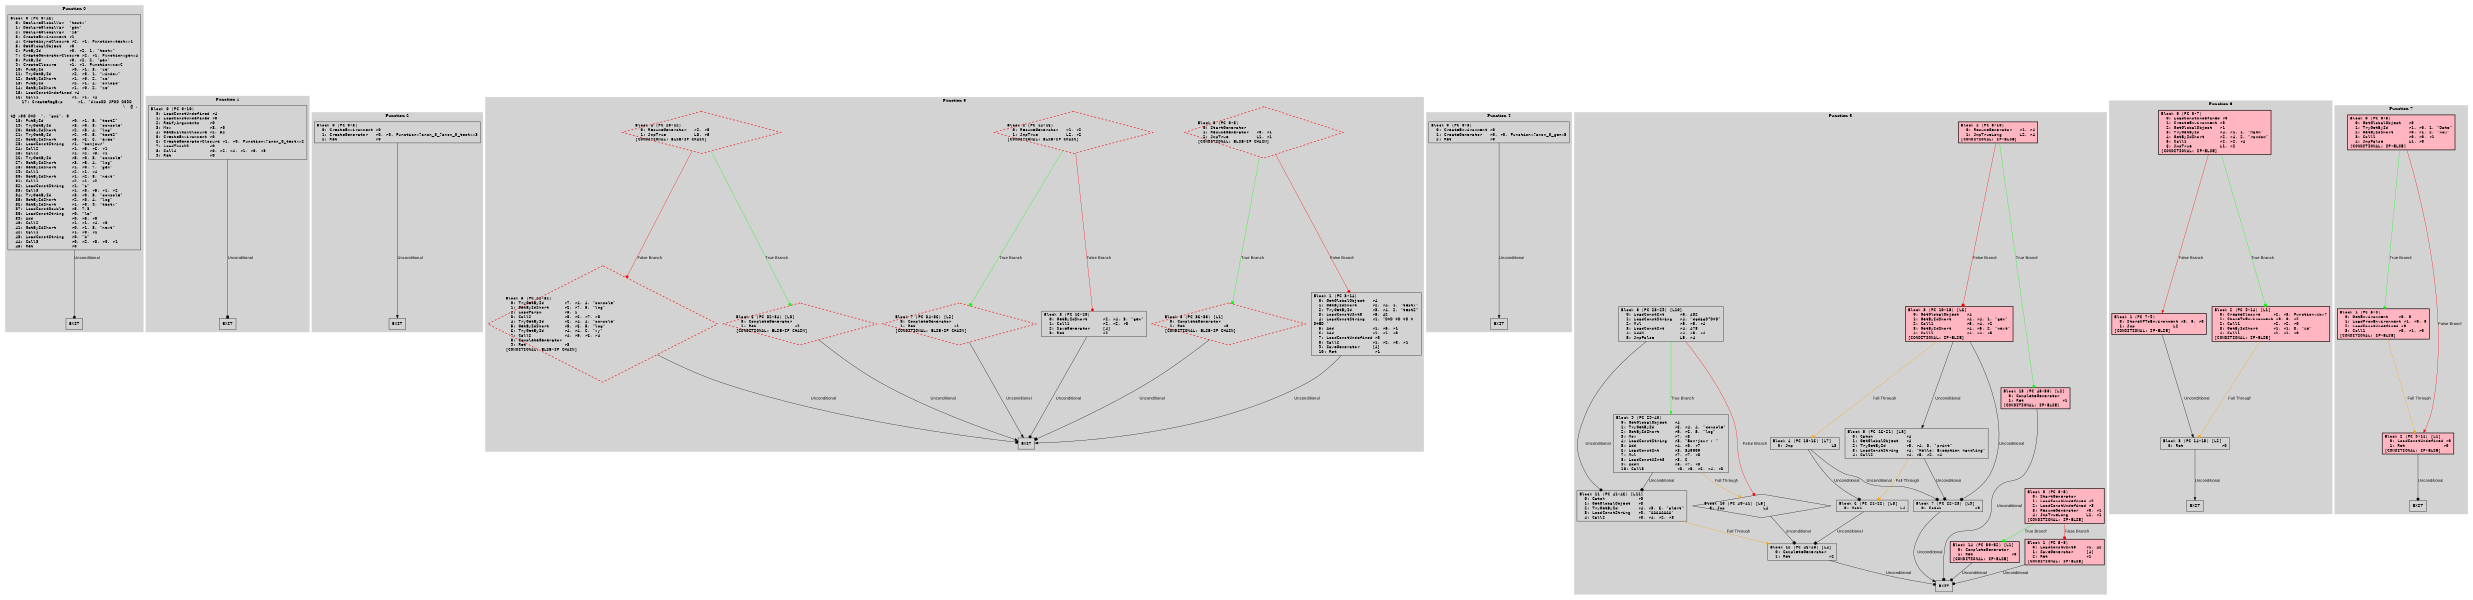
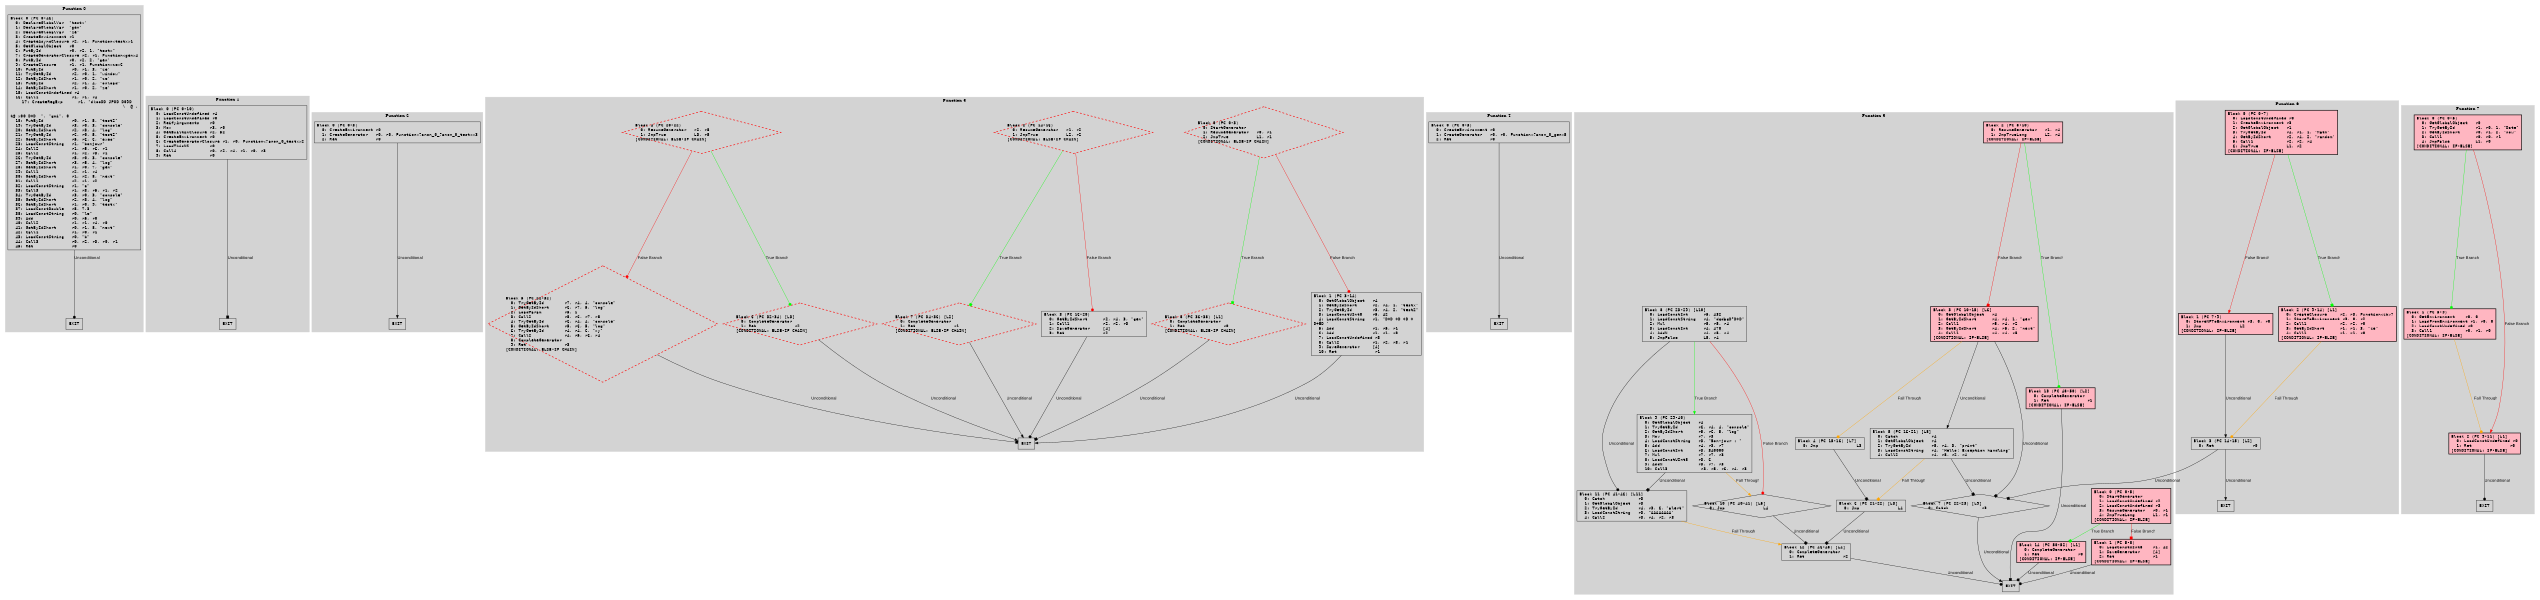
  digraph {
    rankdir=TB
    node [fontname=monospace shape=box style=filled]
    edge [arrowhead=box color=black fontname=Arial]
    n1 [label="Block 0 (PC 0-46)\l  0: DeclareGlobalVar  \"testx\"\l  1: DeclareGlobalVar  \"gen\"\l  2: DeclareGlobalVar  \"ze\"\l  3: CreateEnvironment r1\l  4: CreateAsyncClosure r2, r1, Function<testx>1\l  5: GetGlobalObject   r0\l  6: PutById           r0, r2, 1, \"testx\"\l  7: CreateGeneratorClosure r2, r1, Function<gen>4\l  8: PutById           r0, r2, 2, \"gen\"\l  9: CreateClosure     r1, r1, Function<ze>6\l  10: PutById           r0, r1, 3, \"ze\"\l  11: TryGetById        r2, r0, 1, \"window\"\l  12: GetByIdShort      r1, r0, 2, \"ze\"\l  13: PutById           r2, r1, 4, \"onload\"\l  14: GetByIdShort      r1, r0, 2, \"ze\"\l  15: LoadConstUndefined r4\l  16: Call1             r1, r1, r4\l  17: CreateRegExp      r1, \"dkooDD JPOD D09D\n\\  @ .\r\n\t@ \x00 D+D  \", \"gmi\", 0\l  18: PutById           r0, r1, 5, \"test2\"\l  19: TryGetById        r3, r0, 3, \"console\"\l  20: GetByIdShort      r2, r3, 4, \"log\"\l  21: TryGetById        r6, r0, 5, \"test2\"\l  22: GetByIdShort      r5, r6, 6, \"exec\"\l  23: LoadConstString   r1, \"bonjour\"\l  24: Call2             r1, r5, r6, r1\l  25: Call2             r1, r2, r3, r1\l  26: TryGetById        r5, r0, 3, \"console\"\l  27: GetByIdShort      r3, r5, 4, \"log\"\l  28: GetByIdShort      r1, r0, 7, \"gen\"\l  29: Call1             r2, r1, r4\l  30: GetByIdShort      r1, r2, 8, \"next\"\l  31: Call1             r2, r1, r2\l  32: LoadConstString   r1, \"a\"\l  33: Call3             r1, r3, r5, r1, r2\l  34: TryGetById        r3, r0, 3, \"console\"\l  35: GetByIdShort      r2, r3, 4, \"log\"\l  36: GetByIdShort      r1, r0, 9, \"testx\"\l  37: LoadConstDouble   r5, 7.3\l  38: LoadConstString   r0, \"le\"\l  39: Add               r0, r5, r0\l  40: Call2             r1, r1, r4, r0\l  41: GetByIdShort      r0, r1, 8, \"next\"\l  42: Call1             r1, r0, r1\l  43: LoadConstString   r0, \"b\"\l  44: Call3             r0, r2, r3, r0, r1\l  45: Ret               r0\l" style=""]
    n2 [fillcolor=lightgray label=EXIT]
    n3 [label="Block 0 (PC 0-10)\l  0: LoadConstUndefined r4\l  1: LoadConstUndefined r0\l  2: ReifyArguments    r0\l  3: Mov               r3, r0\l  4: GetBuiltinClosure r2, 52\l  5: CreateEnvironment r0\l  6: CreateGeneratorClosure r1, r0, Function<?anon_0_testx>2\l  7: LoadThisNS        r0\l  8: Call4             r0, r2, r4, r1, r0, r3\l  9: Ret               r0\l" style=""]
    n4 [fillcolor=lightgray label=EXIT]
    n5 [label="Block 0 (PC 0-3)\l  0: CreateEnvironment r0\l  1: CreateGenerator   r0, r0, Function<?anon_0_?anon_0_testx>3\l  2: Ret               r0\l" style=""]
    n6 [fillcolor=lightgray label=EXIT]
    n7 [color=red fillcolor=lightcoral label="Block 0 (PC 0-3)\l  0: StartGenerator    \l  1: ResumeGenerator   r0, r1\l  2: JmpTrue           L1, r1\l[CONDITIONAL: ELSE-IF CHAIN]\l" penwidth=2 shape=diamond style=dashed]
    n8 [label="Block 1 (PC 3-14)\l  0: GetGlobalObject   r4\l  1: GetByIdShort      r2, r4, 1, \"testx\"\l  2: TryGetById        r3, r4, 2, \"test2\"\l  3: LoadConstUInt8    r5, 42\l  4: LoadConstString   r1, \"D+D +D +D +\lD+ÉD \"\l  5: Add               r1, r5, r1\l  6: Add               r1, r1, r3\l  7: LoadConstUndefined r3\l  8: Call2             r1, r2, r3, r1\l  9: SaveGenerator     [4]\l  10: Ret               r1\l" style=""]
    n9 [color=red fillcolor=lightcoral label="Block 8 (PC 36-38) [L1]\l  0: CompleteGenerator \l  1: Ret               r0\l[CONDITIONAL: ELSE-IF CHAIN]\l" penwidth=2 shape=diamond style=dashed]
    n10 [fillcolor=lightgray label=EXIT]
    n11 [color=red fillcolor=lightcoral label="Block 2 (PC 14-16)\l  0: ResumeGenerator   r1, r2\l  1: JmpTrue           L2, r2\l[CONDITIONAL: ELSE-IF CHAIN]\l" penwidth=2 shape=diamond style=dashed]
    n12 [label="Block 3 (PC 16-20)\l  0: GetByIdShort      r2, r4, 3, \"gen\"\l  1: Call1             r2, r2, r3\l  2: SaveGenerator     [4]\l  3: Ret               r2\l" style=""]
    n13 [color=red fillcolor=lightcoral label="Block 7 (PC 34-36) [L2]\l  0: CompleteGenerator \l  1: Ret               r1\l[CONDITIONAL: ELSE-IF CHAIN]\l" penwidth=2 shape=diamond style=dashed]
    n14 [color=red fillcolor=lightcoral label="Block 4 (PC 20-22)\l  0: ResumeGenerator   r2, r5\l  1: JmpTrue           L3, r5\l[CONDITIONAL: ELSE-IF CHAIN]\l" penwidth=2 shape=diamond style=dashed]
    n15 [color=red fillcolor=lightcoral label="Block 5 (PC 22-32)\l  0: TryGetById        r7, r4, 4, \"console\"\l  1: GetByIdShort      r6, r7, 5, \"log\"\l  2: LoadParam         r5, 1\l  3: Call2             r5, r6, r7, r5\l  4: TryGetById        r6, r4, 4, \"console\"\l  5: GetByIdShort      r5, r6, 5, \"log\"\l  6: TryGetById        r4, r4, 6, \"xy\"\l  7: Call2             r4, r5, r6, r4\l  8: CompleteGenerator \l  9: Ret               r3\l[CONDITIONAL: ELSE-IF CHAIN]\l" penwidth=2 shape=diamond style=dashed]
    n16 [color=red fillcolor=lightcoral label="Block 6 (PC 32-34) [L3]\l  0: CompleteGenerator \l  1: Ret               r2\l[CONDITIONAL: ELSE-IF CHAIN]\l" penwidth=2 shape=diamond style=dashed]
    n17 [label="Block 0 (PC 0-3)\l  0: CreateEnvironment r0\l  1: CreateGenerator   r0, r0, Function<?anon_0_gen>5\l  2: Ret               r0\l" style=""]
    n18 [fillcolor=lightgray label=EXIT]
    n19 [color=black fillcolor=lightpink label="Block 0 (PC 0-5)\l  0: StartGenerator    \l  1: LoadConstUndefined r2\l  2: LoadConstUndefined r3\l  3: ResumeGenerator   r0, r1\l  4: JmpTrueLong       L1, r1\l[CONDITIONAL: IF-ELSE]\l" penwidth=2]
    n20 [color=black fillcolor=lightpink label="Block 1 (PC 5-8)\l  0: LoadConstUInt8    r1, 42\l  1: SaveGenerator     [4]\l  2: Ret               r1\l[CONDITIONAL: IF-ELSE]\l" penwidth=2]
    n21 [color=black fillcolor=lightpink label="Block 14 (PC 50-52) [L1]\l  0: CompleteGenerator \l  1: Ret               r0\l[CONDITIONAL: IF-ELSE]\l" penwidth=2]
    n22 [fillcolor=lightgray label=EXIT]
    n23 [color=black fillcolor=lightpink label="Block 2 (PC 8-10)\l  0: ResumeGenerator   r1, r4\l  1: JmpTrueLong       L2, r4\l[CONDITIONAL: IF-ELSE]\l" penwidth=2]
    n24 [color=black fillcolor=lightpink label="Block 3 (PC 10-15) [L6]\l  0: GetGlobalObject   r4\l  1: GetByIdShort      r4, r4, 1, \"gen\"\l  2: Call1             r5, r4, r2\l  3: GetByIdShort      r4, r5, 2, \"next\"\l  4: Call1             r4, r4, r5\l[CONDITIONAL: IF-ELSE]\l" penwidth=2]
    n25 [color=black fillcolor=lightpink label="Block 13 (PC 48-50) [L2]\l  0: CompleteGenerator \l  1: Ret               r1\l[CONDITIONAL: IF-ELSE]\l" penwidth=2]
    n26 [label="Block 4 (PC 15-16) [L7]\l  0: Jmp               L3\l" style=""]
    n27 [label="Block 5 (PC 16-21) [L8]\l  0: Catch             r4\l  1: GetGlobalObject   r4\l  2: TryGetById        r5, r4, 3, \"print\"\l  3: LoadConstString   r4, \"Hello! Exception handling\"\l  4: Call2             r4, r5, r2, r4\l" style=""]
-   n28 [label="Block 7 (PC 22-23) [L9]\l  0: Catch             r3\l" style=""]
-   n29 [label="Block 6 (PC 21-22) [L3]\l  0: Math               L4\l" style=""]
+   n28 [label="Block 7 (PC 22-23) [L9]\l  0: Catch             r3\l" shape=diamond style=""]
+   n29 [label="Block 6 (PC 21-22) [L3]\l  0: Jmp               L4\l" style=""]
    n30 [label="Block 12 (PC 46-48) [L4]\l  0: CompleteGenerator \l  1: Ret               r2\l" style=""]
    n31 [label="Block 8 (PC 23-29) [L10]\l  0: LoadConstInt      r5, 432\l  1: LoadConstString   r4, \"dçdàçD°D+D\"\l  2: Mul               r5, r5, r4\l  3: LoadConstInt      r4, 478\l  4: AddN              r4, r5, r4\l  5: JmpFalse          L5, r4\l" style=""]
    n32 [label="Block 9 (PC 29-40)\l  0: GetGlobalObject   r4\l  1: TryGetById        r6, r4, 4, \"console\"\l  2: GetByIdShort      r5, r6, 5, \"log\"\l  3: Mov               r7, r3\l  4: LoadConstString   r3, \"Bon-jour : \"\l  5: Add               r4, r3, r7\l  6: LoadConstInt      r3, 340000\l  7: Mul               r7, r7, r3\l  8: LoadConstUInt8    r3, 6\l  9: AddN              r3, r7, r3\l  10: Call3             r3, r5, r6, r4, r3\l" style=""]
    n33 [label="Block 10 (PC 40-41) [L5]\l  0: Jmp               L4\l" shape=diamond style=""]
    n34 [label="Block 11 (PC 41-46) [L11]\l  0: Catch             r3\l  1: GetGlobalObject   r3\l  2: TryGetById        r4, r3, 6, \"alert\"\l  3: LoadConstString   r3, \"AAAAAAAA\"\l  4: Call2             r3, r4, r2, r3\l" style=""]
    n35 [color=black fillcolor=lightpink label="Block 0 (PC 0-7)\l  0: LoadConstUndefined r0\l  1: CreateEnvironment r3\l  2: GetGlobalObject   r1\l  3: TryGetById        r4, r1, 1, \"Math\"\l  4: GetByIdShort      r2, r4, 2, \"random\"\l  5: Call1             r2, r2, r4\l  6: JmpTrue           L1, r2\l[CONDITIONAL: IF-ELSE]\l" penwidth=2]
    n36 [color=black fillcolor=lightpink label="Block 1 (PC 7-9)\l  0: StoreNPToEnvironment r3, 0, r0\l  1: Jmp               L2\l[CONDITIONAL: IF-ELSE]\l" penwidth=2]
    n37 [color=black fillcolor=lightpink label="Block 2 (PC 9-14) [L1]\l  0: CreateClosure     r2, r3, Function<zb>7\l  1: StoreToEnvironment r3, 0, r2\l  2: Call1             r2, r2, r0\l  3: GetByIdShort      r1, r1, 3, \"ze\"\l  4: Call1             r1, r1, r0\l[CONDITIONAL: IF-ELSE]\l" penwidth=2]
    n38 [label="Block 3 (PC 14-15) [L2]\l  0: Ret               r0\l" style=""]
    n39 [fillcolor=lightgray label=EXIT]
    n40 [color=black fillcolor=lightpink label="Block 0 (PC 0-5)\l  0: GetGlobalObject   r0\l  1: TryGetById        r1, r0, 1, \"Date\"\l  2: GetByIdShort      r0, r1, 2, \"now\"\l  3: Call1             r0, r0, r1\l  4: JmpFalse          L1, r0\l[CONDITIONAL: IF-ELSE]\l" penwidth=2]
    n41 [color=black fillcolor=lightpink label="Block 1 (PC 5-9)\l  0: GetEnvironment    r0, 0\l  1: LoadFromEnvironment r1, r0, 0\l  2: LoadConstUndefined r0\l  3: Call1             r0, r1, r0\l[CONDITIONAL: IF-ELSE]\l" penwidth=2]
    n42 [color=black fillcolor=lightpink label="Block 2 (PC 9-11) [L1]\l  0: LoadConstUndefined r0\l  1: Ret               r0\l[CONDITIONAL: IF-ELSE]\l" penwidth=2]
    n43 [fillcolor=lightgray label=EXIT]
    subgraph cluster_1 {
      color=lightgrey
      label="Function 0"
      style=filled
      n1
      n2
    }
    subgraph cluster_2 {
      color=lightgrey
      label="Function 1"
      style=filled
      n3
      n4
    }
    subgraph cluster_3 {
      color=lightgrey
      label="Function 2"
      style=filled
      n5
      n6
    }
    subgraph cluster_4 {
      color=lightgrey
      label="Function 3"
      style=filled
      n7
      n8
      n9
      n10
      n11
      n12
      n13
      n14
      n15
      n16
    }
    subgraph cluster_5 {
      color=lightgrey
      label="Function 4"
      style=filled
      n17
      n18
    }
    subgraph cluster_6 {
      color=lightgrey
      label="Function 5"
      style=filled
      n19
      n20
      n21
      n22
      n23
      n24
      n25
      n26
      n27
      n28
      n29
      n30
      n31
      n32
      n33
      n34
    }
    subgraph cluster_7 {
      color=lightgrey
      label="Function 6"
      style=filled
      n35
      n36
      n37
      n38
      n39
    }
    subgraph cluster_8 {
      color=lightgrey
      label="Function 7"
      style=filled
      n40
      n41
      n42
      n43
    }
    n1 -> n2 [arrowhead=dot label=Unconditional]
    n3 -> n4 [label=Unconditional]
    n5 -> n6 [arrowhead=normal label=Unconditional]
    n7 -> n8 [arrowhead=dot color=red label="False Branch"]
    n7 -> n9 [color=green label="True Branch"]
    n8 -> n10 [arrowhead=normal label=Unconditional]
    n9 -> n10 [label=Unconditional]
    n11 -> n12 [arrowhead=dot color=red label="False Branch"]
    n11 -> n13 [color=green label="True Branch"]
    n12 -> n10 [arrowhead=dot label=Unconditional]
    n13 -> n10 [arrowhead=normal label=Unconditional]
    n14 -> n15 [arrowhead=dot color=red label="False Branch"]
    n14 -> n16 [arrowhead=dot color=green label="True Branch"]
    n15 -> n10 [label=Unconditional]
    n16 -> n10 [arrowhead=normal label=Unconditional]
    n17 -> n18 [arrowhead=normal label=Unconditional]
    n19 -> n20 [color=red label="False Branch"]
    n19 -> n21 [color=green label="True Branch"]
    n20 -> n22 [arrowhead=dot label=Unconditional]
    n21 -> n22 [arrowhead=dot label=Unconditional]
    n23 -> n24 [color=red label="False Branch"]
    n23 -> n25 [arrowhead=dot color=green label="True Branch"]
    n24 -> n26 [arrowhead=dot color=orange label="Fall Through"]
    n24 -> n27 [arrowhead=normal label=Unconditional]
    n24 -> n28 [label=Unconditional]
    n25 -> n22 [label=Unconditional]
-   n26 -> n28 [label=Unconditional]
+   n38 -> n28 [label=Unconditional]
    n26 -> n29 [label=Unconditional]
    n27 -> n28 [label=Unconditional]
    n27 -> n29 [color=orange label="Fall Through"]
    n28 -> n22 [arrowhead=normal label=Unconditional]
    n29 -> n30 [label=Unconditional]
    n30 -> n22 [arrowhead=dot label=Unconditional]
    n31 -> n32 [arrowhead=normal color=green label="True Branch"]
    n31 -> n33 [arrowhead=dot color=red label="False Branch"]
    n31 -> n34 [arrowhead=dot label=Unconditional]
    n32 -> n33 [arrowhead=normal color=orange label="Fall Through"]
    n32 -> n34 [label=Unconditional]
    n33 -> n30 [label=Unconditional]
    n34 -> n30 [arrowhead=normal color=orange label="Fall Through"]
    n35 -> n36 [arrowhead=normal color=red label="False Branch"]
    n35 -> n37 [color=green label="True Branch"]
    n36 -> n38 [arrowhead=normal label=Unconditional]
    n37 -> n38 [arrowhead=dot color=orange label="Fall Through"]
    n38 -> n39 [arrowhead=normal label=Unconditional]
    n40 -> n41 [arrowhead=dot color=green label="True Branch"]
    n40 -> n42 [arrowhead=normal color=red label="False Branch"]
    n41 -> n42 [arrowhead=dot color=orange label="Fall Through"]
    n42 -> n43 [arrowhead=dot label=Unconditional]
  }
